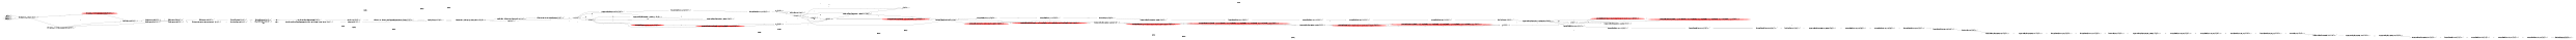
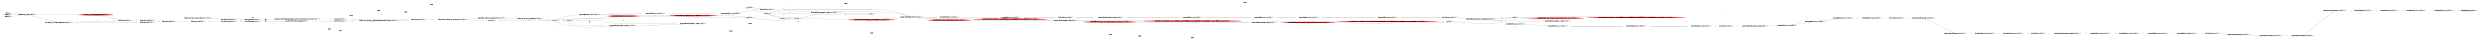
  digraph {
    rankdir=LR
    node [fillcolor=white shape=ellipse style=filled]
    edge [arrowhead=vee style=bold]
    n1 [label="int i = 0@@@18@@@['0', '0', '1']"]
    n2 [label="i < 2@@@19@@@['1', '1', '1']" shape=diamond]
    n3 [label="i++@@@20@@@['1', '1', '1']"]
    n4 [label="driver.pipeInput(recordFactory.create(topic1,expectedKeys(i(,\"X\" + expectedKeys(i(,5L + i))@@@21@@@['1', '1', '1']"]
    n5 [label="driver.pipeInput(recordFactory.create(topic1,expectedKeys(i(,\"A\" + expectedKeys(i())@@@23@@@['1', '1', '0']"]
    n6 [label="driver.pipeInput(recordFactory.create(topic1,null,\"SomeVal\",42L))@@@23@@@['0', '0', '1']"]
    n7 [fillcolor=red label="processor.checkAndClearProcessResult(\"0:A0+null (ts: 0)\",\"1:A1+null (ts: 0)\")@@@25@@@['1', '0', '0']"]
    n8 [fillcolor=red label="processor.checkAndClearProcessResult(new KeyValueTimestamp<>(0,\"A0+null\",0),new KeyValueTimestamp<>(1,\"A1+null\",0))@@@25@@@['0', '1', '0']"]
    n9 [label="joined.toStream().to(output)@@@13@@@['0', '0', '1']"]
    n10 [label="final Collection<Set<String>> copartitionGroups = TopologyWrapper.getInternalTopologyBuilder(builder.build()).copartitionGroups()@@@14@@@['0', '0', '1']"]
    n11 [label="assertEquals(1,copartitionGroups.size())@@@15@@@['1', '1', '1']"]
    n12 [label="assertNull(driver.readOutput(output))@@@26@@@['0', '0', '1']"]
    n13 [label="int i = 0@@@27@@@['0', '0', '1']"]
    n14 [label="i < 2@@@28@@@['1', '1', '1']" shape=diamond]
    n15 [label="driver.pipeInput(recordFactory.create(topic2,expectedKeys(i(,\"Y\" + expectedKeys(i(,10L * i))@@@30@@@['1', '0', '1']"]
    n16 [label="i++@@@29@@@['0', '0', '1']"]
    n17 [label="driver.pipeInput(recordFactory.create(topic1,expectedKey,\"XXXX\" + expectedKey,13L))@@@66@@@['0', '0', '1']"]
    n18 [label="assertOutputKeyValueTimestamp(driver,0,\"XXXX0+null\",13L)@@@68@@@['0', '0', '1']"]
    n19 [label="assertOutputKeyValueTimestamp(driver,1,\"XXXX1+null\",13L)@@@69@@@['0', '0', '1']"]
    n20 [fillcolor=red label="processor.checkAndClearProcessResult(new KeyValueTimestamp<>(0,\"B0+a0\",0),new KeyValueTimestamp<>(1,\"B1+a1\",0),new KeyValueTimestamp<>(2,\"B2+null\",0),new KeyValueTimestamp<>(3,\"B3+null\",0))@@@35@@@['0', '1', '0']"]
    n21 [label="driver.pipeInput(recordFactory.create(topic2,expectedKey,\"b\" + expectedKey))@@@37@@@['1', '1', '0']"]
    n22 [fillcolor=red label="processor.checkAndClearProcessResult(new KeyValueTimestamp<>(0,\"A0+b0\",0),new KeyValueTimestamp<>(0,\"B0+b0\",0),new KeyValueTimestamp<>(1,\"A1+b1\",0),new KeyValueTimestamp<>(1,\"B1+b1\",0),new KeyValueTimestamp<>(2,\"B2+b2\",0),new KeyValueTimestamp<>(3,\"B3+b3\",0))@@@39@@@['0', '1', '0']"]
    n23 [fillcolor=red label="processor.checkAndClearProcessResult(\"0:A0+b0 (ts: 0)\",\"0:B0+b0 (ts: 0)\",\"1:A1+b1 (ts: 0)\",\"1:B1+b1 (ts: 0)\",\"2:B2+b2 (ts: 0)\",\"3:B3+b3 (ts: 0)\")@@@39@@@['1', '0', '0']"]
    n24 [label="driver.pipeInput(recordFactory.create(topic2,expectedKey,\"YY\" + expectedKey,expectedKey * 5L))@@@45@@@['1', '1', '1']"]
    n25 [label="assertOutputKeyValueTimestamp(driver,0,\"X0+null\",5L)@@@24@@@['0', '0', '1']"]
    n26 [label="table2 = builder.table(topic2,consumed)@@@11@@@['0', '0', '1']"]
    n27 [label="joined = table1.outerJoin(table2,MockValueJoiner.TOSTRING_JOINER)@@@12@@@['0', '0', '1']"]
    n28 [label="joined.process(supplier)@@@14@@@['1', '1', '0']"]
    n29 [label="assertEquals(new HashSet<>(Arrays.asList(topic1,topic2)),copartitionGroups.iterator().next())@@@16@@@['1', '1', '1']"]
    n30 [fillcolor=red label="processor.checkAndClearProcessResult(\"0:C0+a0 (ts: 0)\",\"0:C0+b0 (ts: 0)\",\"1:C1+a1 (ts: 0)\",\"1:C1+b1 (ts: 0)\",\"2:C2+b2 (ts: 0)\",\"3:C3+b3 (ts: 0)\")@@@43@@@['1', '0', '0']"]
    n31 [label="int i = 0@@@44@@@['1', '1', '0']"]
    n32 [fillcolor=red label="processor.checkAndClearProcessResult(new KeyValueTimestamp<>(0,\"C0+a0\",0),new KeyValueTimestamp<>(0,\"C0+b0\",0),new KeyValueTimestamp<>(1,\"C1+a1\",0),new KeyValueTimestamp<>(1,\"C1+b1\",0),new KeyValueTimestamp<>(2,\"C2+b2\",0),new KeyValueTimestamp<>(3,\"C3+b3\",0))@@@43@@@['0', '1', '0']"]
    n33 [label="driver.pipeInput(recordFactory.create(topic2,expectedKeys(i(,\"c\" + expectedKeys(i())@@@47@@@['1', '1', '0']"]
    n34 [label="i < 2@@@45@@@['1', '1', '0']" shape=diamond]
    n35 [label="assertOutputKeyValueTimestamp(driver,1,\"XXX1+null\",7L)@@@63@@@['0', '0', '1']"]
    n36 [label="assertNull(driver.readOutput(output))@@@64@@@['0', '0', '1']"]
    n37 [fillcolor=red label="final int(( expectedKeys = new int((((edu.fdu.CPPDG.tinypdg.pe.ExpressionInfo@c225ac@@@4@@@['0', '1', '0']"]
    n38 [label="final KStream<Integer,String> stream1@@@7@@@['1', '1', '0']"]
    n39 [label="driver.pipeInput(recordFactory.create(topic2,null,\"AnotherVal\",73L))@@@32@@@['1', '1', '1']"]
    n40 [label="i++@@@28@@@['1', '1', '0']"]
    n41 [label="final KTable<Integer,String> table1@@@7@@@['0', '0', '1']"]
    n42 [label="final KStream<Integer,String> stream2@@@8@@@['1', '1', '0']"]
    n43 [label="assertOutputKeyValueTimestamp(driver,2,\"XXX2+YY2\",10L)@@@57@@@['0', '0', '1']"]
    n44 [label="assertOutputKeyValueTimestamp(driver,3,\"XXX3+YY3\",15L)@@@58@@@['0', '0', '1']"]
    n45 [label="assertNull(driver.readOutput(output))@@@59@@@['0', '0', '1']"]
    n46 [label="assertOutputKeyValueTimestamp(driver,1,\"X1+Y1\",10L)@@@34@@@['0', '0', '1']"]
    n47 [label="assertNull(driver.readOutput(output))@@@35@@@['0', '0', '1']"]
    n48 [label="driver.pipeInput(recordFactory.create(topic1,expectedKey,\"XX\" + expectedKey,7L))@@@37@@@['0', '0', '1']"]
    n49 [fillcolor=red label="processor.checkAndClearProcessResult(new KeyValueTimestamp<>(0,\"A0+c0\",0),new KeyValueTimestamp<>(0,\"B0+c0\",0),new KeyValueTimestamp<>(0,\"C0+c0\",0),new KeyValueTimestamp<>(1,\"A1+c1\",0),new KeyValueTimestamp<>(1,\"B1+c1\",0),new KeyValueTimestamp<>(1,\"C1+c1\",0))@@@49@@@['0', '1', '0']"]
    n50 [fillcolor=red label="processor.checkAndClearProcessResult(\"0:A0+c0 (ts: 0)\",\"0:B0+c0 (ts: 0)\",\"0:C0+c0 (ts: 0)\",\"1:A1+c1 (ts: 0)\",\"1:B1+c1 (ts: 0)\",\"1:C1+c1 (ts: 0)\")@@@49@@@['1', '0', '0']"]
    n51 [label="driver.pipeInput(recordFactory.create(topic1,expectedKey,\"C\" + expectedKey))@@@41@@@['1', '1', '0']"]
    n52 [label="driver.pipeInput(recordFactory.create(topic1,expectedKey,\"XXX\" + expectedKey,6L))@@@53@@@['0', '0', '1']"]
    n53 [label="assertOutputKeyValueTimestamp(driver,0,\"XXX0+YY0\",6L)@@@55@@@['0', '0', '1']"]
    n54 [label="final int(( expectedKeys = new int((((edu.fdu.CPPDG.tinypdg.pe.ExpressionInfo@c22763@@@4@@@['1', '0', '1']"]
    n55 [label="driver.pipeInput(recordFactory.create(topic2,expectedKeys(0(,null,5L))@@@60@@@['0', '0', '1']"]
    n56 [label="driver.pipeInput(recordFactory.create(topic1,expectedKeys(0(,null,0L))@@@73@@@['0', '0', '1']"]
    n57 [label="driver.pipeInput(recordFactory.create(topic2,expectedKeys(1(,null,7L))@@@61@@@['0', '0', '1']"]
    n58 [label="driver.pipeInput(recordFactory.create(topic1,expectedKeys(2(,null,5L))@@@75@@@['0', '0', '1']"]
    n59 [label="driver.pipeInput(recordFactory.create(topic1,expectedKeys(3(,null,20L))@@@76@@@['0', '0', '1']"]
    n60 [label="driver.pipeInput(recordFactory.create(topic1,expectedKeys(1(,null,42L))@@@74@@@['0', '0', '1']"]
    n61 [fillcolor=red label="processor.checkAndClearProcessResult(new KeyValueTimestamp<>(0,\"A0+a0\",0),new KeyValueTimestamp<>(1,\"A1+a1\",0))@@@31@@@['0', '1', '0']"]
    n62 [label="assertOutputKeyValueTimestamp(driver,0,\"XXX0+null\",6L)@@@62@@@['0', '0', '1']"]
    n63 [label="final KTable<Integer,String> table2@@@8@@@['0', '0', '1']"]
    n64 [label="assertOutputKeyValueTimestamp(driver,0,null,0L)@@@77@@@['0', '0', '1']"]
    n65 [label="assertOutputKeyValueTimestamp(driver,3,\"XX3+YY3\",15L)@@@50@@@['0', '0', '1']"]
    n66 [label="assertNull(driver.readOutput(output))@@@51@@@['0', '0', '1']"]
    n67 [label="assertOutputKeyValueTimestamp(driver,1,\"XX1+YY1\",7L)@@@48@@@['0', '0', '1']"]
    n68 [label="assertOutputKeyValueTimestamp(driver,2,\"XX2+YY2\",10L)@@@49@@@['0', '0', '1']"]
    n69 [label="stream2 = builder.stream(topic2,consumed)@@@12@@@['1', '1', '0']"]
    n70 [label="joined = stream1.outerJoin(stream2,MockValueJoiner.TOSTRING_JOINER,JoinWindows.of(ofMillis(100)),Joined.with(Serdes.Integer(),Serdes.String(),Serdes.String()))@@@13@@@['1', '1', '0']"]
    n71 [label="assertOutputKeyValueTimestamp(driver,2,\"null+YY2\",10L)@@@79@@@['0', '0', '1']"]
    n72 [label="assertOutputKeyValueTimestamp(driver,3,\"null+YY3\",20L)@@@80@@@['0', '0', '1']"]
    n73 [fillcolor=lightgray label="assertNull(driver.readOutput(output))@@@81@@@['0', '0', '1']"]
    n74 [label="assertOutputKeyValueTimestamp(driver,1,null,42L)@@@78@@@['0', '0', '1']"]
    n75 [label="assertOutputKeyValueTimestamp(driver,0,\"XX0+Y0\",7L)@@@39@@@['0', '0', '1']"]
    n76 [fillcolor=red label="processor.checkAndClearProcessResult(\"0:B0+a0 (ts: 0)\",\"1:B1+a1 (ts: 0)\",\"2:B2+null (ts: 0)\",\"3:B3+null (ts: 0)\")@@@35@@@['1', '0', '0']"]
    n77 [label="assertEquals(new HashSet<>(Arrays.asList(topic1,topic2)),copartitionGroups.iterator().next())@@@17@@@['1', '1', '0']"]
    n78 [label="final MockProcessor<Integer,String> processor = supplier.theCapturedProcessor()@@@19@@@['1', '1', '0']"]
    n79 [label="final KTable<Integer,String> joined@@@9@@@['0', '0', '1']"]
    n80 [label="table1 = builder.table(topic1,consumed)@@@10@@@['0', '0', '1']"]
    n81 [label="assertOutputKeyValueTimestamp(driver,1,\"X1+null\",6L)@@@25@@@['0', '0', '1']"]
    n82 [fillcolor=lightgray label="testJoin['0', '0', '1']" shape=diamond]
    n83 [label="final StreamsBuilder builder = new StreamsBuilder()@@@3@@@['1', '1', '1']"]
    n84 [label="final MockProcessorSupplier<Integer,String> supplier = new MockProcessorSupplier<>()@@@10@@@['1', '1', '0']"]
    n85 [label="stream1 = builder.stream(topic1,consumed)@@@11@@@['1', '1', '0']"]
    n86 [label="assertOutputKeyValueTimestamp(driver,1,\"XX1+Y1\",10L)@@@40@@@['0', '0', '1']"]
    n87 [label="assertOutputKeyValueTimestamp(driver,2,\"XX2+null\",7L)@@@41@@@['0', '0', '1']"]
    n88 [label="assertOutputKeyValueTimestamp(driver,3,\"XX3+null\",7L)@@@42@@@['0', '0', '1']"]
    n89 [label="assertOutputKeyValueTimestamp(driver,0,\"X0+Y0\",5L)@@@33@@@['0', '0', '1']"]
    n90 [label="i < 2@@@27@@@['1', '1', '0']" shape=diamond]
-   n91 [label="final KStream<Integer,String> joined@@@9@@@['1', '1', '0']"]
    n92 [label="assertNull(driver.readOutput(output))@@@72@@@['0', '0', '1']"]
    n93 [label="assertOutputKeyValueTimestamp(driver,0,\"XX0+YY0\",7L)@@@47@@@['0', '0', '1']"]
    n94 [fillcolor=lightgray label="testOuterJoin['1', '0', '0']" shape=diamond]
    n95 [label="int i = 0@@@26@@@['1', '1', '0']"]
    n96 [label="assertOutputKeyValueTimestamp(driver,2,\"XXXX2+YY2\",13L)@@@70@@@['0', '0', '1']"]
    n97 [label="assertOutputKeyValueTimestamp(driver,3,\"XXXX3+YY3\",15L)@@@71@@@['0', '0', '1']"]
    n98 [label="assertOutputKeyValueTimestamp(driver,1,\"XXX1+YY1\",6L)@@@56@@@['0', '0', '1']"]
    n99 [label="assertNull(driver.readOutput(output))@@@43@@@['0', '0', '1']"]
    n100 [fillcolor=lightgray label="testOuterJoin['0', '1', '0']" shape=diamond]
    n1 -> n2 [arrowhead=odot label=i style=solid]
    n1 -> n2
    n1 -> n3 [arrowhead=dot label=i style=solid]
    n1 -> n4 [label=i style=solid]
    n2 -> n3 [arrowhead=odot label=i style=solid]
    n2 -> n3 [arrowhead=dot]
    n2 -> n3 [arrowhead=dot label=true style=dotted]
    n2 -> n4 [arrowhead=dot label=i style=solid]
    n2 -> n4 [label=true style=dotted]
    n2 -> n4 [arrowhead=dot]
    n2 -> n5 [arrowhead=dot label=i style=solid]
    n2 -> n6 [arrowhead=odot]
    n3 -> n2 [arrowhead=dot]
    n3 -> n2 [arrowhead=dot label=i style=solid]
    n3 -> n4 [label=true style=dotted]
    n3 -> n4 [label=i style=solid]
    n3 -> n5 [arrowhead=odot label=true style=dotted]
    n3 -> n5 [arrowhead=dot]
    n3 -> n7 [arrowhead=odot]
    n3 -> n8 [arrowhead=dot]
    n4 -> n3 [label=i style=solid]
    n4 -> n3 [arrowhead=odot]
    n4 -> n5 [arrowhead=dot label=i style=solid]
    n5 -> n4 [arrowhead=odot]
    n5 -> n4 [label=0 style=dashed]
    n6 -> n25 [arrowhead=odot]
    n7 -> n8 [arrowhead=odot label=0 style=dashed]
    n7 -> n95
    n8 -> n95 [arrowhead=odot]
    n9 -> n10
    n10 -> n11 [arrowhead=odot]
    n11 -> n29
    n13 -> n12 [arrowhead=dot]
    n13 -> n14 [arrowhead=dot]
    n13 -> n14 [label=i style=solid]
    n13 -> n15 [arrowhead=dot label=i style=solid]
    n13 -> n16 [label=i style=solid]
    n14 -> n15 [label=true style=dotted]
    n14 -> n15 [arrowhead=dot]
    n14 -> n15 [arrowhead=odot label=0 style=dashed]
    n14 -> n16 [arrowhead=odot label=true style=dotted]
    n14 -> n39
    n14 -> n40
    n15 -> n16 [arrowhead=dot]
    n15 -> n39
    n15 -> n61 [arrowhead=dot label=0 style=dashed]
    n16 -> n14 [arrowhead=dot label=i style=solid]
    n16 -> n14 [arrowhead=dot]
    n16 -> n15 [label=i style=solid]
    n17 -> n18
    n18 -> n19
    n19 -> n96
    n20 -> n21
    n21 -> n22
    n21 -> n23
    n21 -> n24 [arrowhead=dot label=0 style=dashed]
    n22 -> n51 [arrowhead=odot]
    n23 -> n22 [label=0 style=dashed]
    n23 -> n51
    n24 -> n33 [label=i style=solid]
    n24 -> n34 [label=i style=solid]
    n24 -> n34
    n24 -> n93
    n25 -> n81 [arrowhead=dot]
    n26 -> n27
    n26 -> n27 [arrowhead=odot label=table2 style=solid]
    n27 -> n9
    n28 -> n11
    n29 -> n1 [arrowhead=dot]
    n29 -> n77 [arrowhead=dot]
    n30 -> n31 [arrowhead=odot]
    n30 -> n32 [label=0 style=dashed]
    n31 -> n24 [arrowhead=odot label=i style=solid]
    n31 -> n33 [label=i style=solid]
    n31 -> n34 [arrowhead=dot label=i style=solid]
    n31 -> n34 [arrowhead=odot]
    n32 -> n31
    n33 -> n24 [arrowhead=odot]
    n34 -> n24 [arrowhead=dot label=true style=dotted]
    n34 -> n33 [arrowhead=dot label=true style=dotted]
    n34 -> n33
    n34 -> n43 [arrowhead=dot label=0 style=dashed]
    n34 -> n49 [arrowhead=odot]
    n34 -> n50 [arrowhead=odot]
    n35 -> n36 [arrowhead=dot]
    n36 -> n17 [arrowhead=dot]
    n37 -> n5 [label=expectedKeys style=solid]
    n37 -> n14 [arrowhead=dot label=expectedKeys style=solid]
    n37 -> n33 [label=expectedKeys style=solid]
    n37 -> n38 [arrowhead=dot]
    n38 -> n41 [label=0 style=dashed]
    n38 -> n42 [arrowhead=odot]
    n39 -> n20
    n39 -> n48 [label=0 style=dashed]
    n39 -> n76 [arrowhead=dot]
    n39 -> n89
    n40 -> n14 [arrowhead=dot label=i style=solid]
    n40 -> n90 [arrowhead=dot]
    n40 -> n90 [arrowhead=odot label=i style=solid]
    n41 -> n63 [arrowhead=odot]
    n42 -> n63 [arrowhead=odot label=0 style=dashed]
-   n42 -> n91 [arrowhead=odot]
    n43 -> n44 [arrowhead=dot]
    n44 -> n45 [arrowhead=dot]
    n45 -> n55 [arrowhead=dot]
    n46 -> n47 [arrowhead=dot]
    n47 -> n48 [arrowhead=odot]
    n48 -> n75
    n50 -> n49 [label=0 style=dashed]
    n51 -> n30 [arrowhead=odot]
    n51 -> n32
    n51 -> n52 [arrowhead=odot label=0 style=dashed]
    n52 -> n53 [arrowhead=dot]
    n53 -> n98
    n54 -> n4 [label=expectedKeys style=solid]
    n54 -> n5 [label=expectedKeys style=solid]
    n54 -> n14 [arrowhead=odot label=expectedKeys style=solid]
    n54 -> n15 [arrowhead=odot label=expectedKeys style=solid]
    n54 -> n33 [arrowhead=odot label=expectedKeys style=solid]
    n54 -> n37 [arrowhead=dot label=0 style=dashed]
    n54 -> n38
    n54 -> n41 [arrowhead=dot]
    n54 -> n55 [arrowhead=dot label=expectedKeys style=solid]
    n54 -> n56 [arrowhead=dot label=expectedKeys style=solid]
    n54 -> n57 [arrowhead=odot label=expectedKeys style=solid]
    n54 -> n58 [arrowhead=odot label=expectedKeys style=solid]
    n54 -> n59 [label=expectedKeys style=solid]
    n54 -> n60 [label=expectedKeys style=solid]
    n55 -> n57 [arrowhead=odot]
    n56 -> n60 [arrowhead=odot]
    n57 -> n62 [arrowhead=odot]
    n58 -> n59 [arrowhead=odot]
    n59 -> n64 [arrowhead=odot]
    n60 -> n58 [arrowhead=dot]
    n61 -> n39 [arrowhead=odot]
    n62 -> n35 [arrowhead=dot]
    n63 -> n79 [arrowhead=odot]
    n64 -> n74
    n65 -> n66 [arrowhead=odot]
    n66 -> n52 [arrowhead=odot]
    n67 -> n68 [arrowhead=odot]
    n68 -> n65 [arrowhead=odot]
    n69 -> n70 [arrowhead=dot]
    n69 -> n70 [label=stream2 style=solid]
    n70 -> n28 [arrowhead=odot]
    n71 -> n72 [arrowhead=dot]
    n72 -> n73 [arrowhead=dot]
    n74 -> n71 [arrowhead=odot]
    n75 -> n86 [arrowhead=dot]
    n76 -> n20 [arrowhead=odot label=0 style=dashed]
    n76 -> n21 [arrowhead=dot]
    n77 -> n78 [arrowhead=dot]
    n78 -> n2
    n79 -> n80 [arrowhead=odot]
    n80 -> n26
    n81 -> n12
    n82 -> n83 [arrowhead=odot]
    n83 -> n37 [arrowhead=odot]
    n83 -> n54
    n84 -> n28 [arrowhead=odot label=supplier style=solid]
    n84 -> n85 [arrowhead=odot]
    n85 -> n26 [label=0 style=dashed]
    n85 -> n69 [arrowhead=odot]
    n86 -> n87
    n87 -> n88 [arrowhead=dot]
    n88 -> n99 [arrowhead=dot]
    n89 -> n46
    n90 -> n14 [arrowhead=odot]
    n90 -> n14 [arrowhead=dot label=true style=dotted]
    n90 -> n15
    n90 -> n40 [arrowhead=odot label=true style=dotted]
    n90 -> n61 [arrowhead=odot]
-   n91 -> n79 [label=0 style=dashed]
-   n91 -> n84
    n92 -> n56
    n93 -> n67
    n94 -> n83 [arrowhead=dot]
    n95 -> n14 [arrowhead=odot label=i style=solid]
    n95 -> n40 [label=i style=solid]
    n95 -> n90 [arrowhead=odot]
    n95 -> n90 [arrowhead=odot label=i style=solid]
    n96 -> n97 [arrowhead=odot]
    n97 -> n92 [arrowhead=odot]
    n98 -> n43 [arrowhead=dot]
    n99 -> n24 [arrowhead=dot]
    n100 -> n83 [arrowhead=odot]
  }
